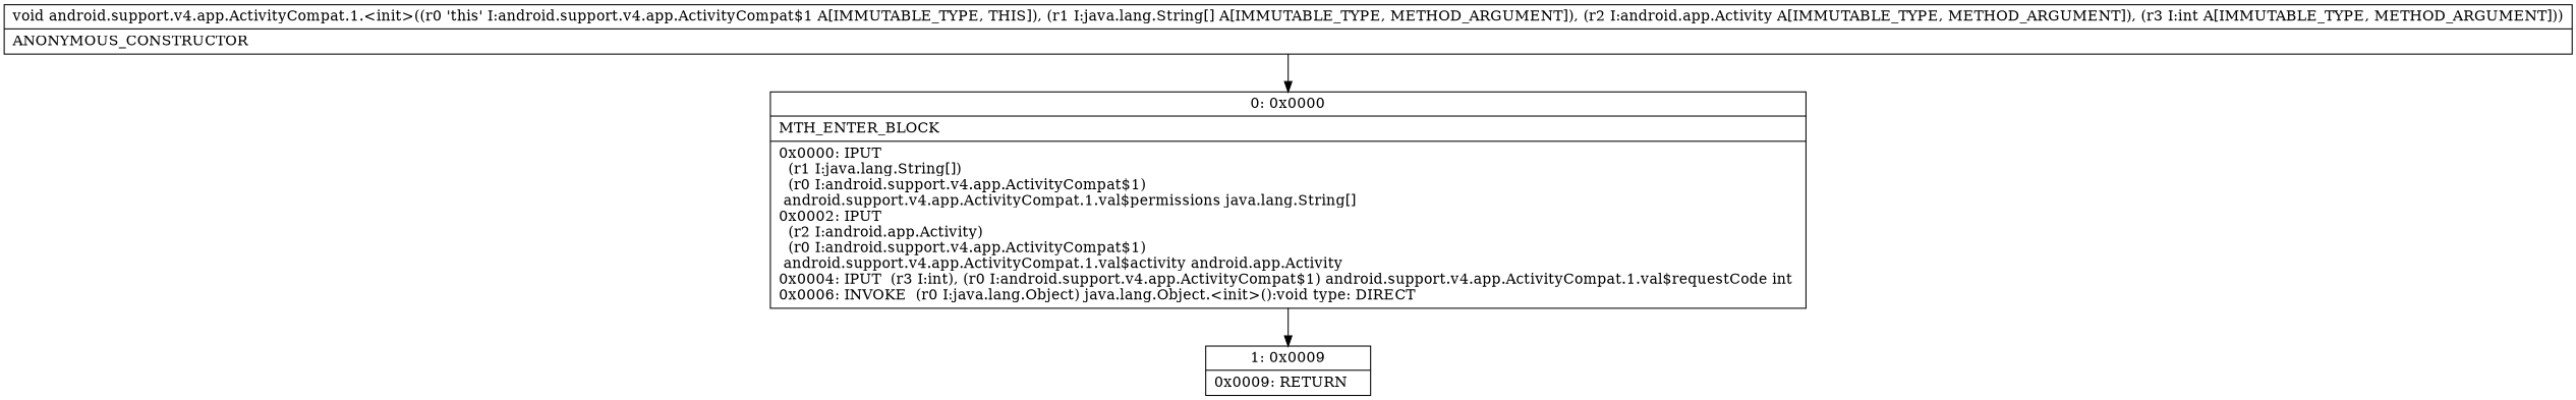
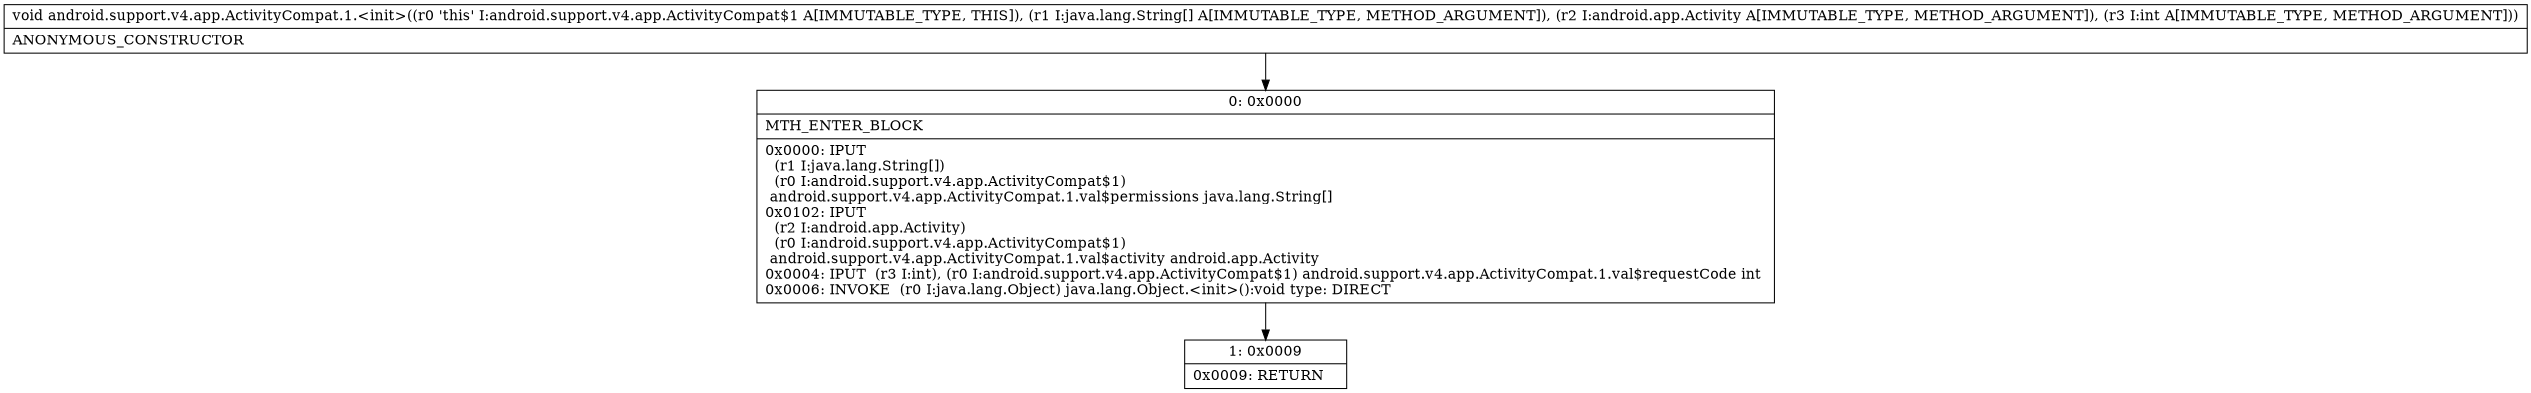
  digraph {
    node [shape=record]
-   n1 [label="{0\:\ 0x0000|MTH_ENTER_BLOCK\l|0x0000: IPUT  \l  (r1 I:java.lang.String[])\l  (r0 I:android.support.v4.app.ActivityCompat$1)\l android.support.v4.app.ActivityCompat.1.val$permissions java.lang.String[] \l0x0002: IPUT  \l  (r2 I:android.app.Activity)\l  (r0 I:android.support.v4.app.ActivityCompat$1)\l android.support.v4.app.ActivityCompat.1.val$activity android.app.Activity \l0x0004: IPUT  (r3 I:int), (r0 I:android.support.v4.app.ActivityCompat$1) android.support.v4.app.ActivityCompat.1.val$requestCode int \l0x0006: INVOKE  (r0 I:java.lang.Object) java.lang.Object.\<init\>():void type: DIRECT \l}"]
+   n1 [label="{0\:\ 0x0000|MTH_ENTER_BLOCK\l|0x0000: IPUT  \l  (r1 I:java.lang.String[])\l  (r0 I:android.support.v4.app.ActivityCompat$1)\l android.support.v4.app.ActivityCompat.1.val$permissions java.lang.String[] \l0x0102: IPUT  \l  (r2 I:android.app.Activity)\l  (r0 I:android.support.v4.app.ActivityCompat$1)\l android.support.v4.app.ActivityCompat.1.val$activity android.app.Activity \l0x0004: IPUT  (r3 I:int), (r0 I:android.support.v4.app.ActivityCompat$1) android.support.v4.app.ActivityCompat.1.val$requestCode int \l0x0006: INVOKE  (r0 I:java.lang.Object) java.lang.Object.\<init\>():void type: DIRECT \l}"]
    n2 [label="{1\:\ 0x0009|0x0009: RETURN   \l}"]
    n3 [label="{void android.support.v4.app.ActivityCompat.1.\<init\>((r0 'this' I:android.support.v4.app.ActivityCompat$1 A[IMMUTABLE_TYPE, THIS]), (r1 I:java.lang.String[] A[IMMUTABLE_TYPE, METHOD_ARGUMENT]), (r2 I:android.app.Activity A[IMMUTABLE_TYPE, METHOD_ARGUMENT]), (r3 I:int A[IMMUTABLE_TYPE, METHOD_ARGUMENT]))  | ANONYMOUS_CONSTRUCTOR\l}"]
    n1 -> n2
    n3 -> n1
  }
